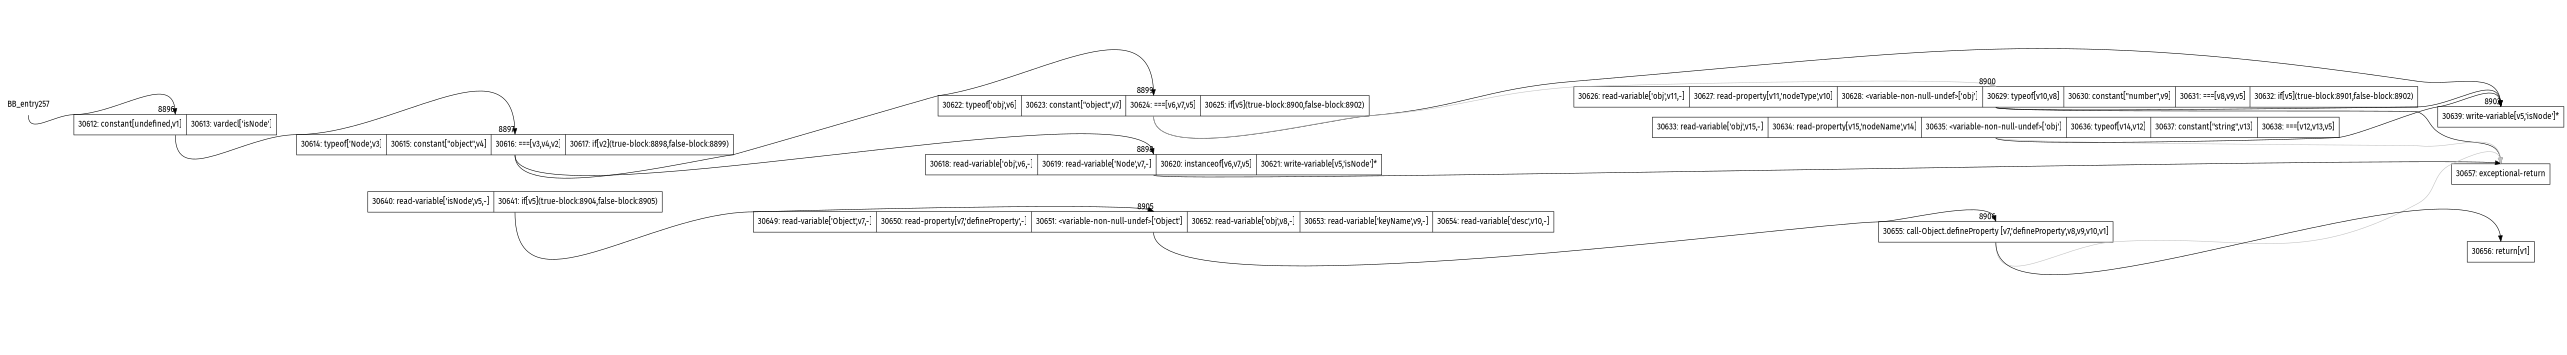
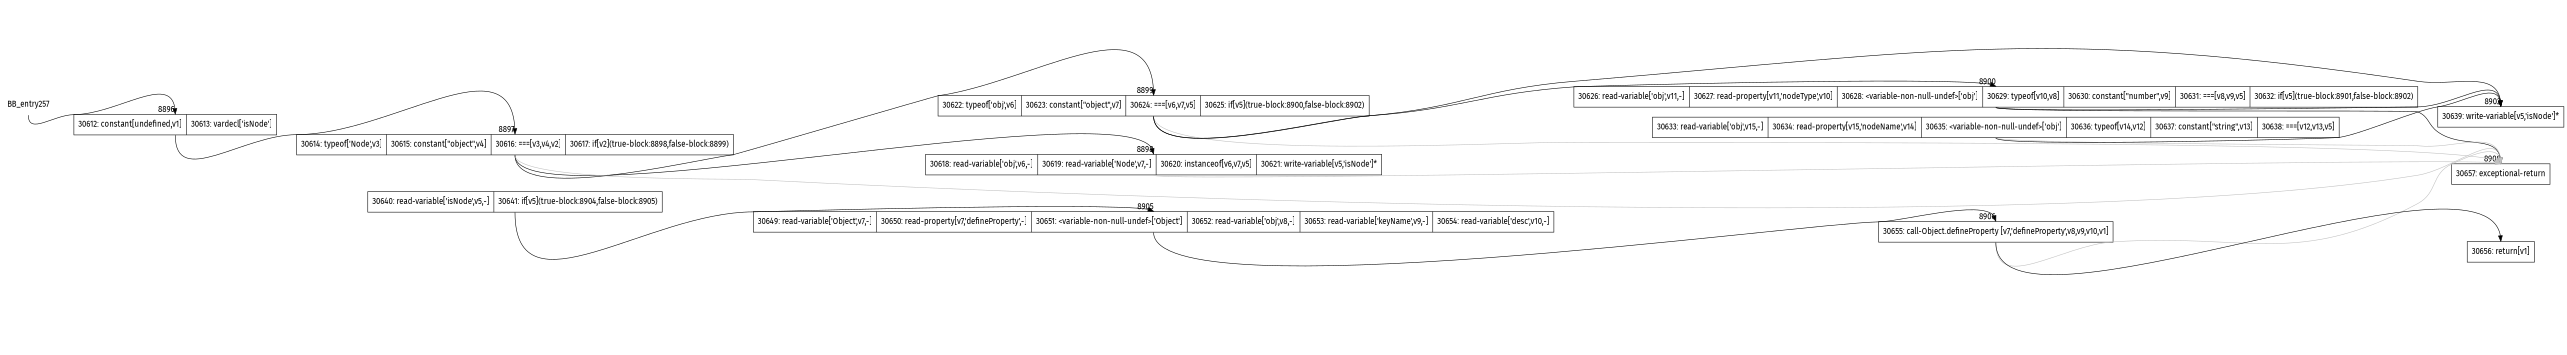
  digraph {
    fontname="Fira Sans"
    rankdir=LR
    node [fontname="Fira Sans" shape=record]
    edge [fontname="Fira Sans" headport=n tailport=s]
    n1 [label=BB_entry257 shape=none]
    n2 [label="{30612: constant[undefined,v1]|30613: vardecl['isNode']}"]
    n3 [label="{30614: typeof['Node',v3]|30615: constant[\"object\",v4]|30616: ===[v3,v4,v2]|30617: if[v2](true-block:8898,false-block:8899)}"]
    n4 [label="{30618: read-variable['obj',v6,-]|30619: read-variable['Node',v7,-]|30620: instanceof[v6,v7,v5]|30621: write-variable[v5,'isNode']*}"]
    n5 [label="{30622: typeof['obj',v6]|30623: constant[\"object\",v7]|30624: ===[v6,v7,v5]|30625: if[v5](true-block:8900,false-block:8902)}"]
    n6 [label="{30657: exceptional-return}"]
    n7 [label="{30639: write-variable[v5,'isNode']*}"]
    n8 [label="{30626: read-variable['obj',v11,-]|30627: read-property[v11,'nodeType',v10]|30628: \<variable-non-null-undef\>['obj']|30629: typeof[v10,v8]|30630: constant[\"number\",v9]|30631: ===[v8,v9,v5]|30632: if[v5](true-block:8901,false-block:8902)}"]
    n9 [label="{30640: read-variable['isNode',v5,-]|30641: if[v5](true-block:8904,false-block:8905)}"]
    n10 [label="{30649: read-variable['Object',v7,-]|30650: read-property[v7,'defineProperty',-]|30651: \<variable-non-null-undef\>['Object']|30652: read-variable['obj',v8,-]|30653: read-variable['keyName',v9,-]|30654: read-variable['desc',v10,-]}"]
    n11 [label="{30655: call-Object.defineProperty [v7,'defineProperty',v8,v9,v10,v1]}"]
    n12 [label="{30633: read-variable['obj',v15,-]|30634: read-property[v15,'nodeName',v14]|30635: \<variable-non-null-undef\>['obj']|30636: typeof[v14,v12]|30637: constant[\"string\",v13]|30638: ===[v12,v13,v5]}"]
    n13 [label="{30656: return[v1]}"]
    n1 -> n2 [headlabel="    8896"]
    n2 -> n3 [headlabel="      8897"]
    n3 -> n4 [headlabel="      8898"]
    n3 -> n5 [headlabel="      8899"]
-   n4 -> n6 [color=black]
+   n3 -> n6 [color=gray headlabel="      8908"]
+   n4 -> n6 [color=gray]
+   n5 -> n6 [color=gray]
    n5 -> n7 [headlabel="      8902"]
-   n5 -> n8 [headlabel="      8900" color=gray]
+   n5 -> n8 [headlabel="      8900"]
    n8 -> n6 [color=black]
    n8 -> n7
    n9 -> n10 [headlabel="      8905"]
    n10 -> n11 [headlabel="      8906"]
    n11 -> n6 [color=gray]
    n11 -> n13
    n12 -> n6 [color=gray]
    n12 -> n7
  }
